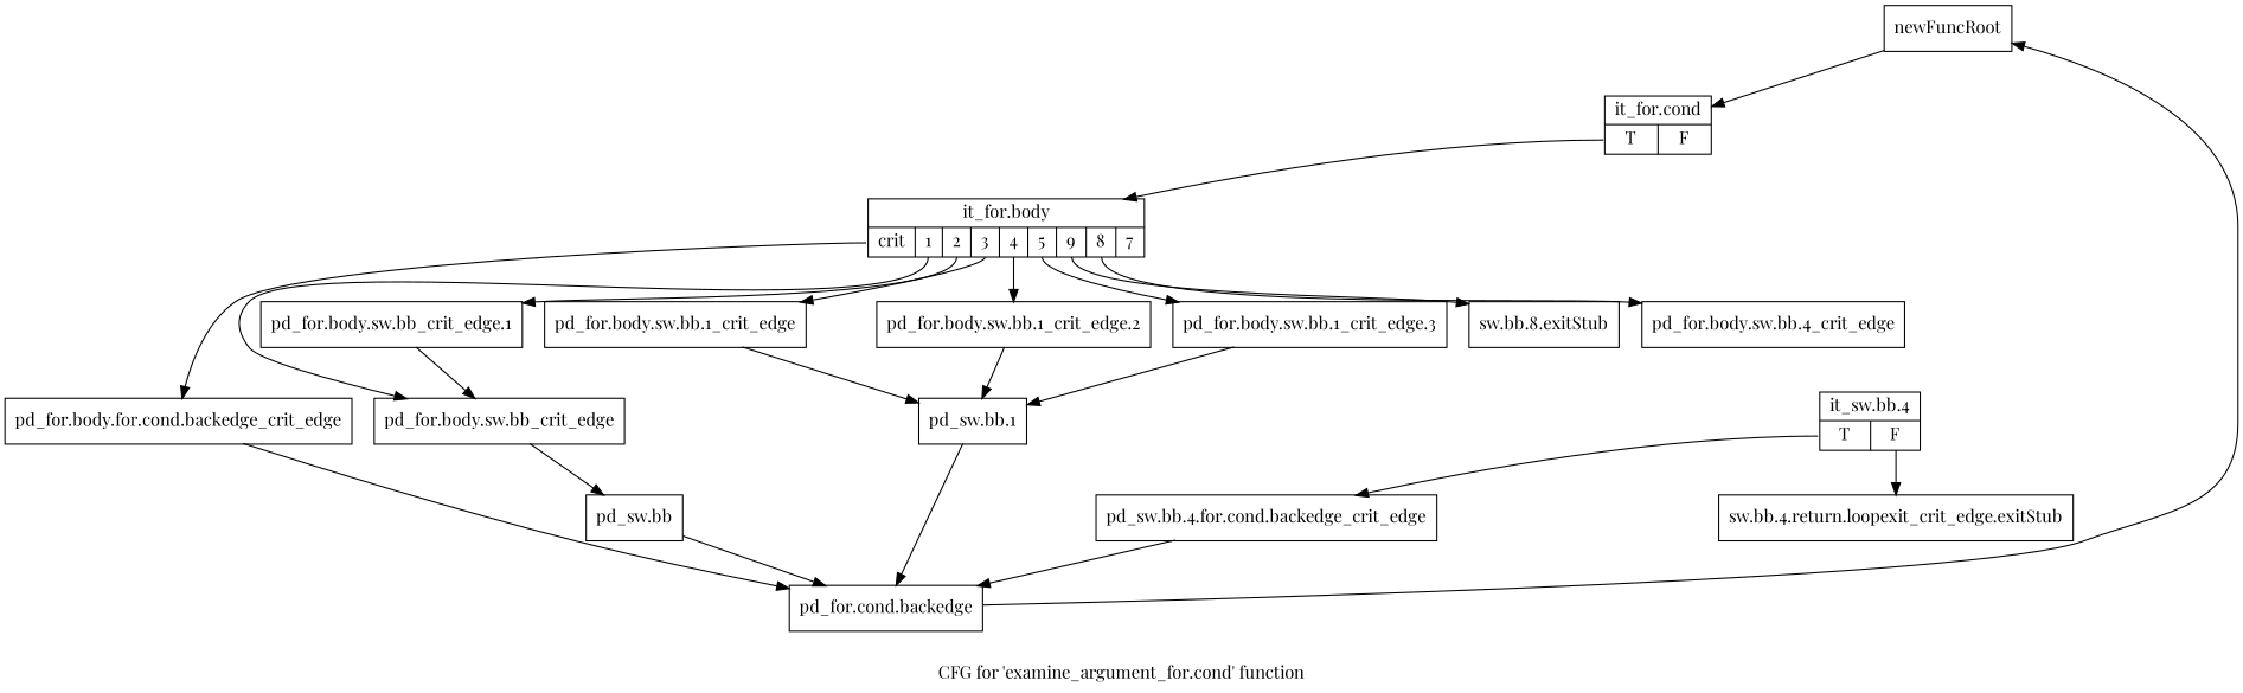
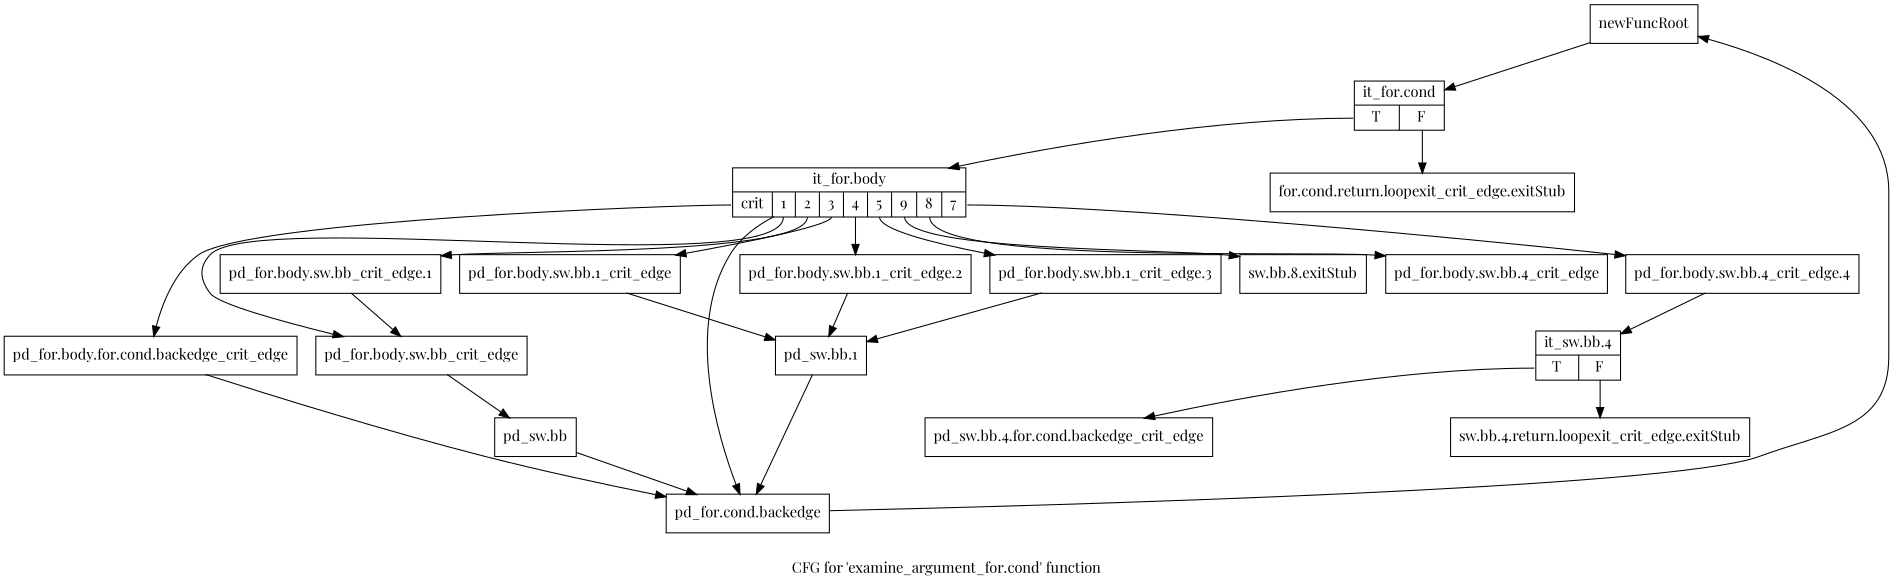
  digraph {
    fontname="Playfair Display"
    label="CFG for 'examine_argument_for.cond' function"
    node [fontname="Playfair Display" shape=record]
    edge [fontname="Playfair Display"]
    n1 [label="{newFuncRoot}"]
    n2 [label="{it_for.cond|{<s0>T|<s1>F}}"]
+   n3 [label="{for.cond.return.loopexit_crit_edge.exitStub}"]
    n4 [label="{it_for.body|{<s0>crit|<s1>1|<s2>2|<s3>3|<s4>4|<s5>5|<s6>9|<s7>8|<s8>7}}"]
    n5 [label="{sw.bb.8.exitStub}"]
    n6 [label="{pd_for.body.for.cond.backedge_crit_edge}"]
    n7 [label="{pd_for.body.sw.bb_crit_edge}"]
    n8 [label="{pd_for.body.sw.bb_crit_edge.1}"]
    n9 [label="{pd_for.body.sw.bb.1_crit_edge}"]
    n10 [label="{pd_for.body.sw.bb.1_crit_edge.2}"]
    n11 [label="{pd_for.body.sw.bb.1_crit_edge.3}"]
    n12 [label="{pd_for.body.sw.bb.4_crit_edge}"]
+   n13 [label="{pd_for.body.sw.bb.4_crit_edge.4}"]
    n14 [label="{sw.bb.4.return.loopexit_crit_edge.exitStub}"]
    n15 [label="{pd_for.cond.backedge}"]
    n16 [label="{pd_sw.bb}"]
    n17 [label="{pd_sw.bb.1}"]
    n18 [label="{it_sw.bb.4|{<s0>T|<s1>F}}"]
    n19 [label="{pd_sw.bb.4.for.cond.backedge_crit_edge}"]
    n1 -> n2
+   n2 -> n3 [tailport=s1]
    n2 -> n4 [tailport=s0]
    n4 -> n5 [tailport=s6]
    n4 -> n6 [tailport=s0]
    n4 -> n7 [tailport=s1]
    n4 -> n8 [tailport=s2]
    n4 -> n9 [tailport=s3]
    n4 -> n10 [tailport=s4]
    n4 -> n11 [tailport=s5]
    n4 -> n12 [tailport=s7]
+   n4 -> n13 [tailport=s8]
    n6 -> n15
    n7 -> n16
    n8 -> n7
    n9 -> n17
    n10 -> n17
    n11 -> n17
+   n13 -> n18
    n15 -> n1
    n16 -> n15
    n17 -> n15
    n18 -> n14 [tailport=s1]
    n18 -> n19 [tailport=s0]
-   n19 -> n15
+   n4 -> n15
  }
